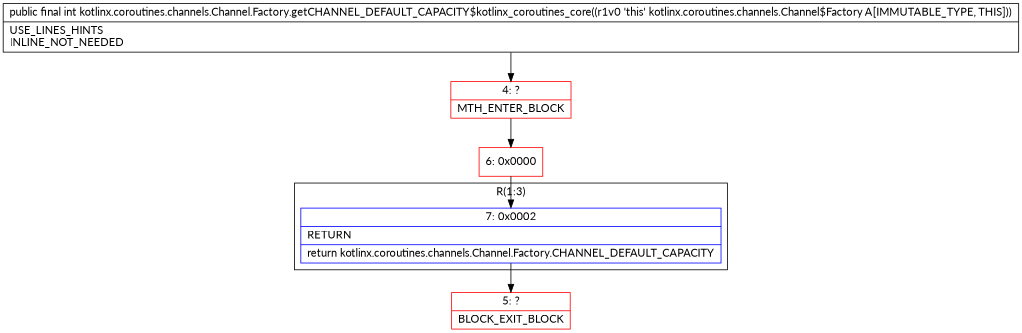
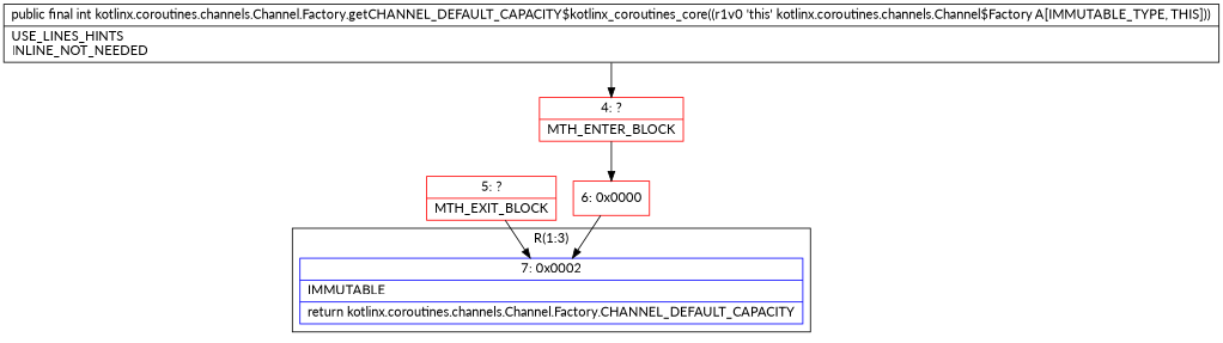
  digraph {
    fontname=Lato
    node [color=red fontname=Lato shape=record]
    edge [fontname=Lato]
-   n1 [color=blue label="{7\:\ 0x0002|RETURN\l|return kotlinx.coroutines.channels.Channel.Factory.CHANNEL_DEFAULT_CAPACITY\l}"]
-   n2 [label="{5\:\ ?|BLOCK_EXIT_BLOCK\l}"]
+   n1 [color=blue label="{7\:\ 0x0002|IMMUTABLE\l|return kotlinx.coroutines.channels.Channel.Factory.CHANNEL_DEFAULT_CAPACITY\l}"]
+   n2 [label="{5\:\ ?|MTH_EXIT_BLOCK\l}"]
    n3 [label="{4\:\ ?|MTH_ENTER_BLOCK\l}"]
    n4 [label="{6\:\ 0x0000}"]
    n5 [label="{public final int kotlinx.coroutines.channels.Channel.Factory.getCHANNEL_DEFAULT_CAPACITY$kotlinx_coroutines_core((r1v0 'this' kotlinx.coroutines.channels.Channel$Factory A[IMMUTABLE_TYPE, THIS]))  | USE_LINES_HINTS\lINLINE_NOT_NEEDED\l}" color=""]
    subgraph cluster_1 {
      label="R(1:3)"
      n1
    }
-   n1 -> n2
+   n2 -> n1
    n3 -> n4
    n4 -> n1
    n5 -> n3
  }
